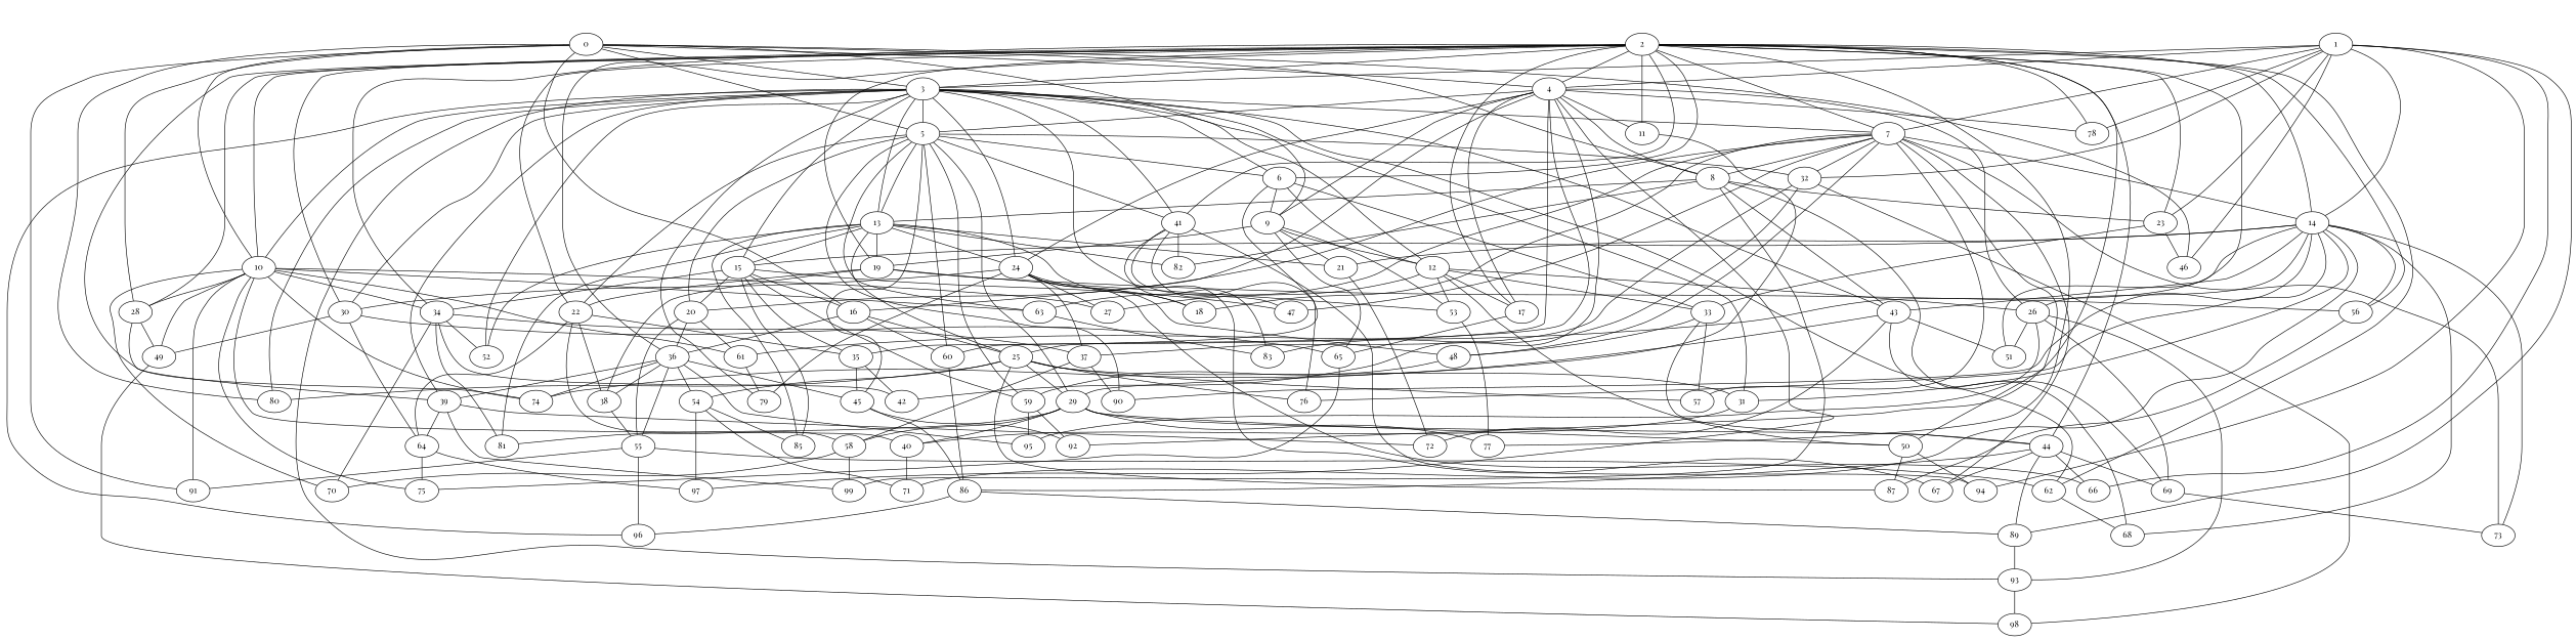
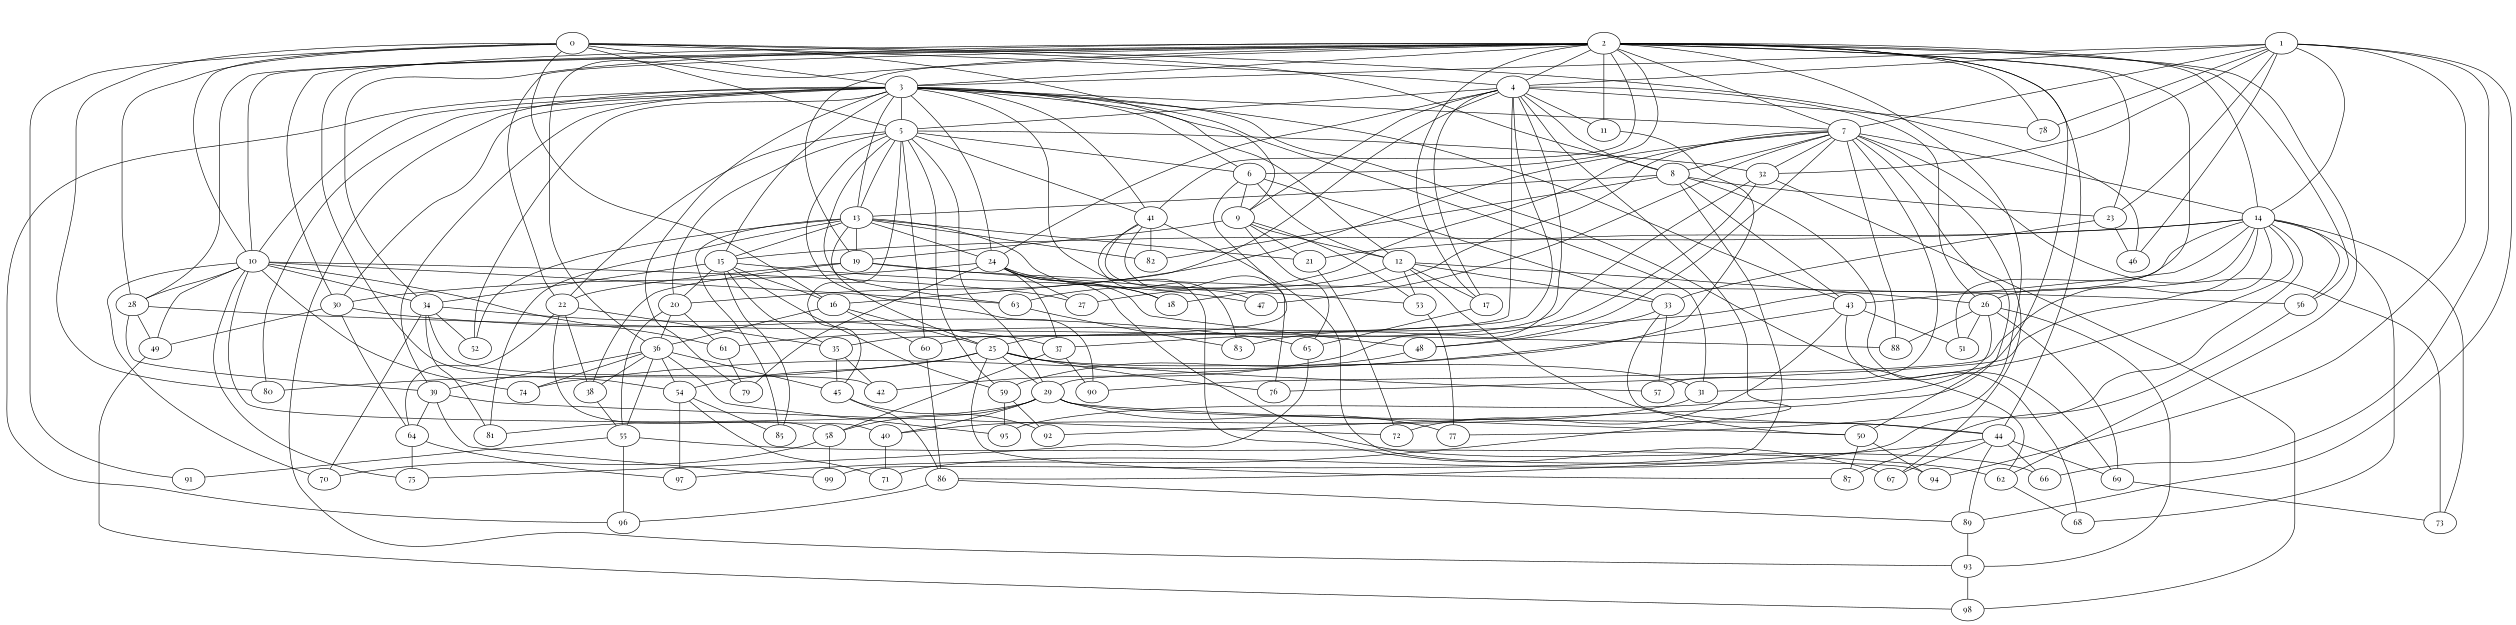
  strict graph {
    fontname="Playfair Display"
    node [fontname="Playfair Display"]
    edge [fontname="Playfair Display" is_available=True prob=1.0]
    0
    3
    4
    5
    8
    9
    10
    16
    28
    46
    80
    91
    7
    6
    30
    41
    62
    12
    13
    15
    24
    31
    39
    43
    52
    67
    79
    93
    96
    78
    11
    17
    26
    35
    42
    60
    97
    32
    22
    20
    29
    45
    59
    63
    90
    23
    69
    82
    99
    19
    21
    53
    65
    34
    27
    40
    49
    61
    70
    74
    75
    36
    25
+   88
    1
    14
    66
    89
    94
    18
    47
    48
    50
    57
    73
    56
    68
    71
    76
    33
    37
    83
    98
    2
    44
    51
    54
    77
    92
    38
    58
    64
    81
    55
    95
    86
    85
    87
    72
    0 -- 3 [prob=0.122390014435]
    0 -- 4
    0 -- 5 [prob=0.739405952909]
    0 -- 8 [prob=0.26615629889]
    0 -- 9
    0 -- 10 [prob=0.478946484987]
    0 -- 16 [prob=0.018177323896]
    0 -- 28 [prob=0.794489397333]
    0 -- 46 [prob=0.287701384051]
    0 -- 80 [prob=0.228175436423]
    0 -- 91 [prob=0.471251757512]
    3 -- 5
    3 -- 10
    3 -- 80
    3 -- 7 [prob=0.0206993166355]
    3 -- 6 [prob=0.445147901185]
    3 -- 30 [prob=0.307495934272]
    3 -- 41 [prob=0.627746070527]
    3 -- 62 [prob=0.790255968238]
    3 -- 12 [prob=0.184686466242]
    3 -- 13
    3 -- 15 [prob=0.416459401091]
    3 -- 24 [prob=0.818861185547]
    3 -- 31 [prob=0.506826575861]
    3 -- 39 [prob=0.196250792233]
    3 -- 43 [prob=0.129239447778]
    3 -- 52 [prob=0.981984073243]
    3 -- 67 [prob=0.848367600381]
    3 -- 79 [prob=0.728765441021]
    3 -- 93
    3 -- 96 [prob=0.741297738147]
    4 -- 5 [prob=0.0407015430679]
    4 -- 8 [prob=0.373353038119]
    4 -- 9
    4 -- 16 [prob=0.559169636804]
    4 -- 24 [prob=0.958063891561]
    4 -- 78 [prob=0.237952700146]
    4 -- 11 [prob=0.992546477493]
    4 -- 17 [prob=0.616241486929]
    4 -- 26 [prob=0.290873963641]
    4 -- 35 [prob=0.895580013391]
    4 -- 42 [prob=0.0404360133002]
    4 -- 60 [prob=0.116379561959]
    4 -- 97 [prob=0.692146592779]
    5 -- 6 [prob=0.789357436313]
    5 -- 41
    5 -- 13
    5 -- 60 [prob=0.431768737339]
    5 -- 32
    5 -- 22
    5 -- 20 [prob=0.430884825961]
    5 -- 29
    5 -- 45 [prob=0.614191046758]
    5 -- 59
    5 -- 63
    5 -- 90 [prob=0.887062957788]
    8 -- 13 [prob=0.361638693936]
    8 -- 43 [prob=0.731635880595]
    8 -- 23
    8 -- 69
    8 -- 82 [prob=0.71485742557]
    8 -- 99
    9 -- 12
    9 -- 19
    9 -- 21 [prob=0.332175508804]
    9 -- 53 [prob=0.258508461334]
    9 -- 65 [prob=0.632000990798]
    10 -- 28 [prob=0.581544835221]
-   10 -- 91 [prob=0.964713760765]
    10 -- 63 [prob=0.787575040608]
    10 -- 34
    10 -- 27 [prob=0.577530449812]
    10 -- 40
    10 -- 49
    10 -- 61 [prob=0.0251547669501]
    10 -- 70 [prob=0.0845321256305]
    10 -- 74
    10 -- 75 [prob=0.924246259249]
    16 -- 60
    16 -- 36 [prob=0.170662936647]
    16 -- 25 [prob=0.445062850661]
    28 -- 39 [prob=0.181026797796]
    28 -- 49
+   28 -- 88 [prob=0.958073480746]
    7 -- 8 [prob=0.446995918045]
    7 -- 67
    7 -- 32 [prob=0.0153498704567]
    7 -- 20 [prob=0.0231760406549]
    7 -- 63 [prob=0.248037592175]
+   7 -- 88 [prob=0.200116782855]
    7 -- 14 [prob=0.223142689953]
    7 -- 18 [prob=0.18462684082]
    7 -- 47
    7 -- 48 [prob=0.973991032556]
    7 -- 50 [prob=0.437216158984]
    7 -- 57 [prob=0.868042402557]
    7 -- 73 [prob=0.991049671629]
    6 -- 9 [prob=0.889296103731]
    6 -- 12 [prob=0.00721025265351]
    6 -- 25 [prob=0.83845563229]
    6 -- 33 [prob=0.438179051456]
    30 -- 65
    30 -- 49 [prob=0.335121252751]
    30 -- 64
    41 -- 82
    41 -- 94
    41 -- 47 [prob=0.905451001152]
    41 -- 76 [prob=0.0620321896341]
    41 -- 83 [prob=0.66583845914]
    62 -- 68
    12 -- 17 [prob=0.715021487832]
    12 -- 26 [prob=0.316359676594]
    12 -- 53 [prob=0.845309186875]
    12 -- 27 [prob=0.571960184948]
    12 -- 50 [prob=0.35340862964]
    12 -- 33 [prob=0.143660864698]
    13 -- 15 [prob=0.442813278193]
    13 -- 24 [prob=0.456703555518]
    13 -- 52
    13 -- 82
    13 -- 19 [prob=0.956041518005]
    13 -- 21
    13 -- 25
    13 -- 18 [prob=0.187141627214]
    13 -- 81 [prob=0.487956550667]
    13 -- 85 [prob=0.891507927541]
    15 -- 16 [prob=0.489487560138]
    15 -- 35
    15 -- 20 [prob=0.915408699786]
    15 -- 59
    15 -- 34
    15 -- 47
    15 -- 85 [prob=0.157816590843]
    24 -- 30 [prob=0.657441502514]
    24 -- 79 [prob=0.591657869107]
    24 -- 27 [prob=0.197389900788]
    24 -- 66 [prob=0.266838970907]
    24 -- 18 [prob=0.854158072596]
    24 -- 48 [prob=0.389707383985]
    24 -- 37
    31 -- 40
    39 -- 99
    39 -- 64 [prob=0.90220737274]
    39 -- 72
    43 -- 74
    43 -- 68 [prob=0.376860931329]
    43 -- 51 [prob=0.948345542032]
    43 -- 72
    93 -- 98 [prob=0.782745543729]
    11 -- 29
    17 -- 65 [prob=0.993124519557]
    26 -- 93 [prob=0.33408769045]
    26 -- 69 [prob=0.614532680199]
+   26 -- 88 [prob=0.660481140365]
    26 -- 51 [prob=0.448187213145]
    26 -- 95 [prob=0.0849568299141]
    35 -- 42
    35 -- 45 [prob=0.828925071886]
    60 -- 86
    32 -- 37 [prob=0.147485658884]
    32 -- 83 [prob=0.657913691512]
    32 -- 98 [prob=0.742013971817]
    22 -- 35 [prob=0.391892268287]
    22 -- 38 [prob=0.123874843464]
    22 -- 58 [prob=0.505586561987]
    22 -- 64
    20 -- 61 [prob=0.885889784893]
    20 -- 36 [prob=0.567266281628]
    20 -- 55
    29 -- 40
    29 -- 50 [prob=0.521380850028]
    29 -- 44
    29 -- 77 [prob=0.135245592738]
    29 -- 58 [prob=0.223239072702]
    29 -- 81 [prob=0.315980591638]
    45 -- 92
    45 -- 86 [prob=0.000210797153685]
    59 -- 92 [prob=0.567019273248]
    59 -- 95 [prob=0.0864812190749]
    63 -- 83 [prob=0.834744314513]
    23 -- 46 [prob=0.225161729986]
    23 -- 33 [prob=0.665020095273]
    69 -- 73 [prob=0.824626405391]
    19 -- 22 [prob=0.138506769051]
    19 -- 53
    19 -- 56 [prob=0.921531681755]
    19 -- 38 [prob=0.512360781656]
    21 -- 72 [prob=0.029616860874]
    53 -- 77
    65 -- 75
    34 -- 52 [prob=0.236028464548]
    34 -- 42 [prob=0.176740287594]
    34 -- 70 [prob=0.17304663996]
    34 -- 37 [prob=0.279938359007]
    34 -- 81 [prob=0.243791569888]
    40 -- 71 [prob=0.143385932209]
    49 -- 98 [prob=0.90052188914]
    61 -- 79 [prob=0.0117680040695]
    36 -- 39 [prob=0.727060377038]
    36 -- 45 [prob=0.125665006241]
    36 -- 74 [prob=0.987655761466]
    36 -- 54 [prob=0.557645568097]
    36 -- 38 [prob=0.73439383888]
    36 -- 55 [prob=0.900288152028]
    36 -- 95 [prob=0.820211131957]
    25 -- 80 [prob=0.505290611055]
    25 -- 31 [prob=0.733390582903]
    25 -- 29 [prob=0.505763208425]
    25 -- 57 [prob=0.868997584406]
    25 -- 76 [prob=0.655647961377]
    25 -- 54 [prob=0.832025274859]
    25 -- 87
    1 -- 3
    1 -- 4
    1 -- 46 [prob=0.618354816167]
    1 -- 7 [prob=0.434937610266]
    1 -- 78
    1 -- 32 [prob=0.0272026199314]
    1 -- 23 [prob=0.250938958509]
    1 -- 14
    1 -- 66
    1 -- 89
    1 -- 94 [prob=0.379093794033]
    14 -- 15 [prob=0.338316710495]
    14 -- 31 [prob=0.643195404081]
    14 -- 43 [prob=0.69076106974]
    14 -- 26 [prob=0.976498799884]
    14 -- 90 [prob=0.558293120224]
    14 -- 21 [prob=0.701223876927]
    14 -- 61
    14 -- 73 [prob=0.507546778679]
    14 -- 56 [prob=0.608092072316]
    14 -- 68 [prob=0.622114210197]
    14 -- 71 [prob=0.401851744871]
    14 -- 76
    89 -- 93 [prob=0.869709121323]
    48 -- 59 [prob=0.436871744003]
    50 -- 94
    50 -- 87
    56 -- 87 [prob=0.152751482786]
    33 -- 48
    33 -- 57 [prob=0.135969565745]
    33 -- 44
    37 -- 90
    37 -- 58
    2 -- 3 [prob=0.263185642739]
    2 -- 4
    2 -- 10 [prob=0.581987043888]
    2 -- 28 [prob=0.404110727265]
    2 -- 7 [prob=0.695098958922]
    2 -- 6
    2 -- 30 [prob=0.247836163539]
    2 -- 41 [prob=0.216723479653]
    2 -- 62 [prob=0.0775945887738]
    2 -- 78 [prob=0.109699357468]
    2 -- 11 [prob=0.0237438961622]
    2 -- 17 [prob=0.887653436805]
    2 -- 22
    2 -- 23 [prob=0.507647627186]
    2 -- 19
    2 -- 34 [prob=0.508578754122]
    2 -- 36 [prob=0.125690274462]
    2 -- 14 [prob=0.512116128117]
    2 -- 56 [prob=0.710864768772]
    2 -- 44 [prob=0.106384014718]
    2 -- 51 [prob=0.340473154342]
-   2 -- 74 [prob=0.399529222991]
+   2 -- 54 [prob=0.399529222991]
    2 -- 77 [prob=0.754074879995]
    2 -- 92
    44 -- 67 [prob=0.687341820921]
    44 -- 69
    44 -- 66 [prob=0.223538252466]
    44 -- 89 [prob=0.795352252007]
    44 -- 86 [prob=0.730290839961]
    54 -- 97 [prob=0.826756500914]
    54 -- 71
    54 -- 85 [prob=0.6058186333]
    38 -- 55 [prob=0.546222939883]
    58 -- 99
    58 -- 70 [prob=0.0954173238621]
    64 -- 97 [prob=0.33250984099]
    64 -- 75 [prob=0.506890707355]
    55 -- 91 [prob=0.044330289245]
    55 -- 62 [prob=0.453590869425]
    55 -- 96 [prob=0.0765080889078]
    86 -- 96 [prob=0.269003503223]
    86 -- 89
  }
